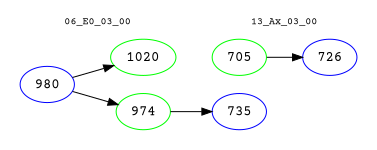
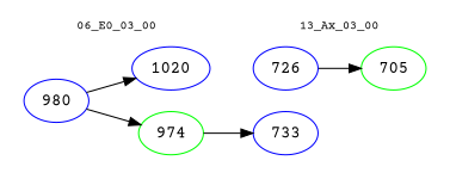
  digraph {
    fontname="Courier Prime"
    rankdir=LR
    node [color=blue fontname="Courier Prime"]
    edge [color=black fontname="Courier Prime"]
    n1 [label=726]
    n2 [color=green label=705]
-   n3 [label=735]
+   n3 [label=733]
    n4 [label=980]
    n5 [color=green label=974]
-   n6 [color=green label=1020]
+   n6 [label=1020]
    subgraph cluster_1 {
      color=white
      fontsize=10
      label="13_Ax_03_00"
      n1
      n2
      n3
    }
    subgraph cluster_2 {
      color=white
      fontsize=10
      label="06_E0_03_00"
      n4
      n5
      n6
    }
-   n2 -> n1
+   n1 -> n2
    n4 -> n5
    n4 -> n6
    n5 -> n3
  }
